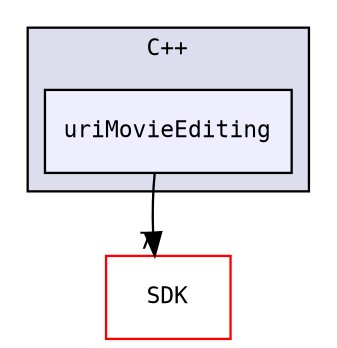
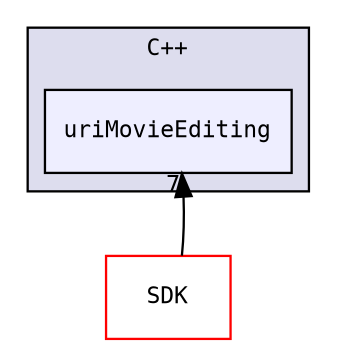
  digraph {
    compound=true
    fontname="DejaVu Sans Mono"
    node [fontname="DejaVu Sans Mono" fontsize=10 shape=box style=filled]
    n1 [fillcolor="#eeeeff" label=uriMovieEditing pencolor=black]
    n2 [color=red fillcolor=white label=SDK]
    subgraph cluster_1 {
      bgcolor="#ddddee"
      fontsize=10
      label="C++"
      pencolor=black
      n1
    }
-   n1 -> n2 [headlabel=7 labeldistance=1.5 labelfontname=Helvetica labelfontsize=10 fontname="DejaVu Sans Mono"]
+   n2 -> n1 [headlabel=7 labeldistance=1.5 labelfontname=Helvetica labelfontsize=10 fontname="DejaVu Sans Mono"]
  }
